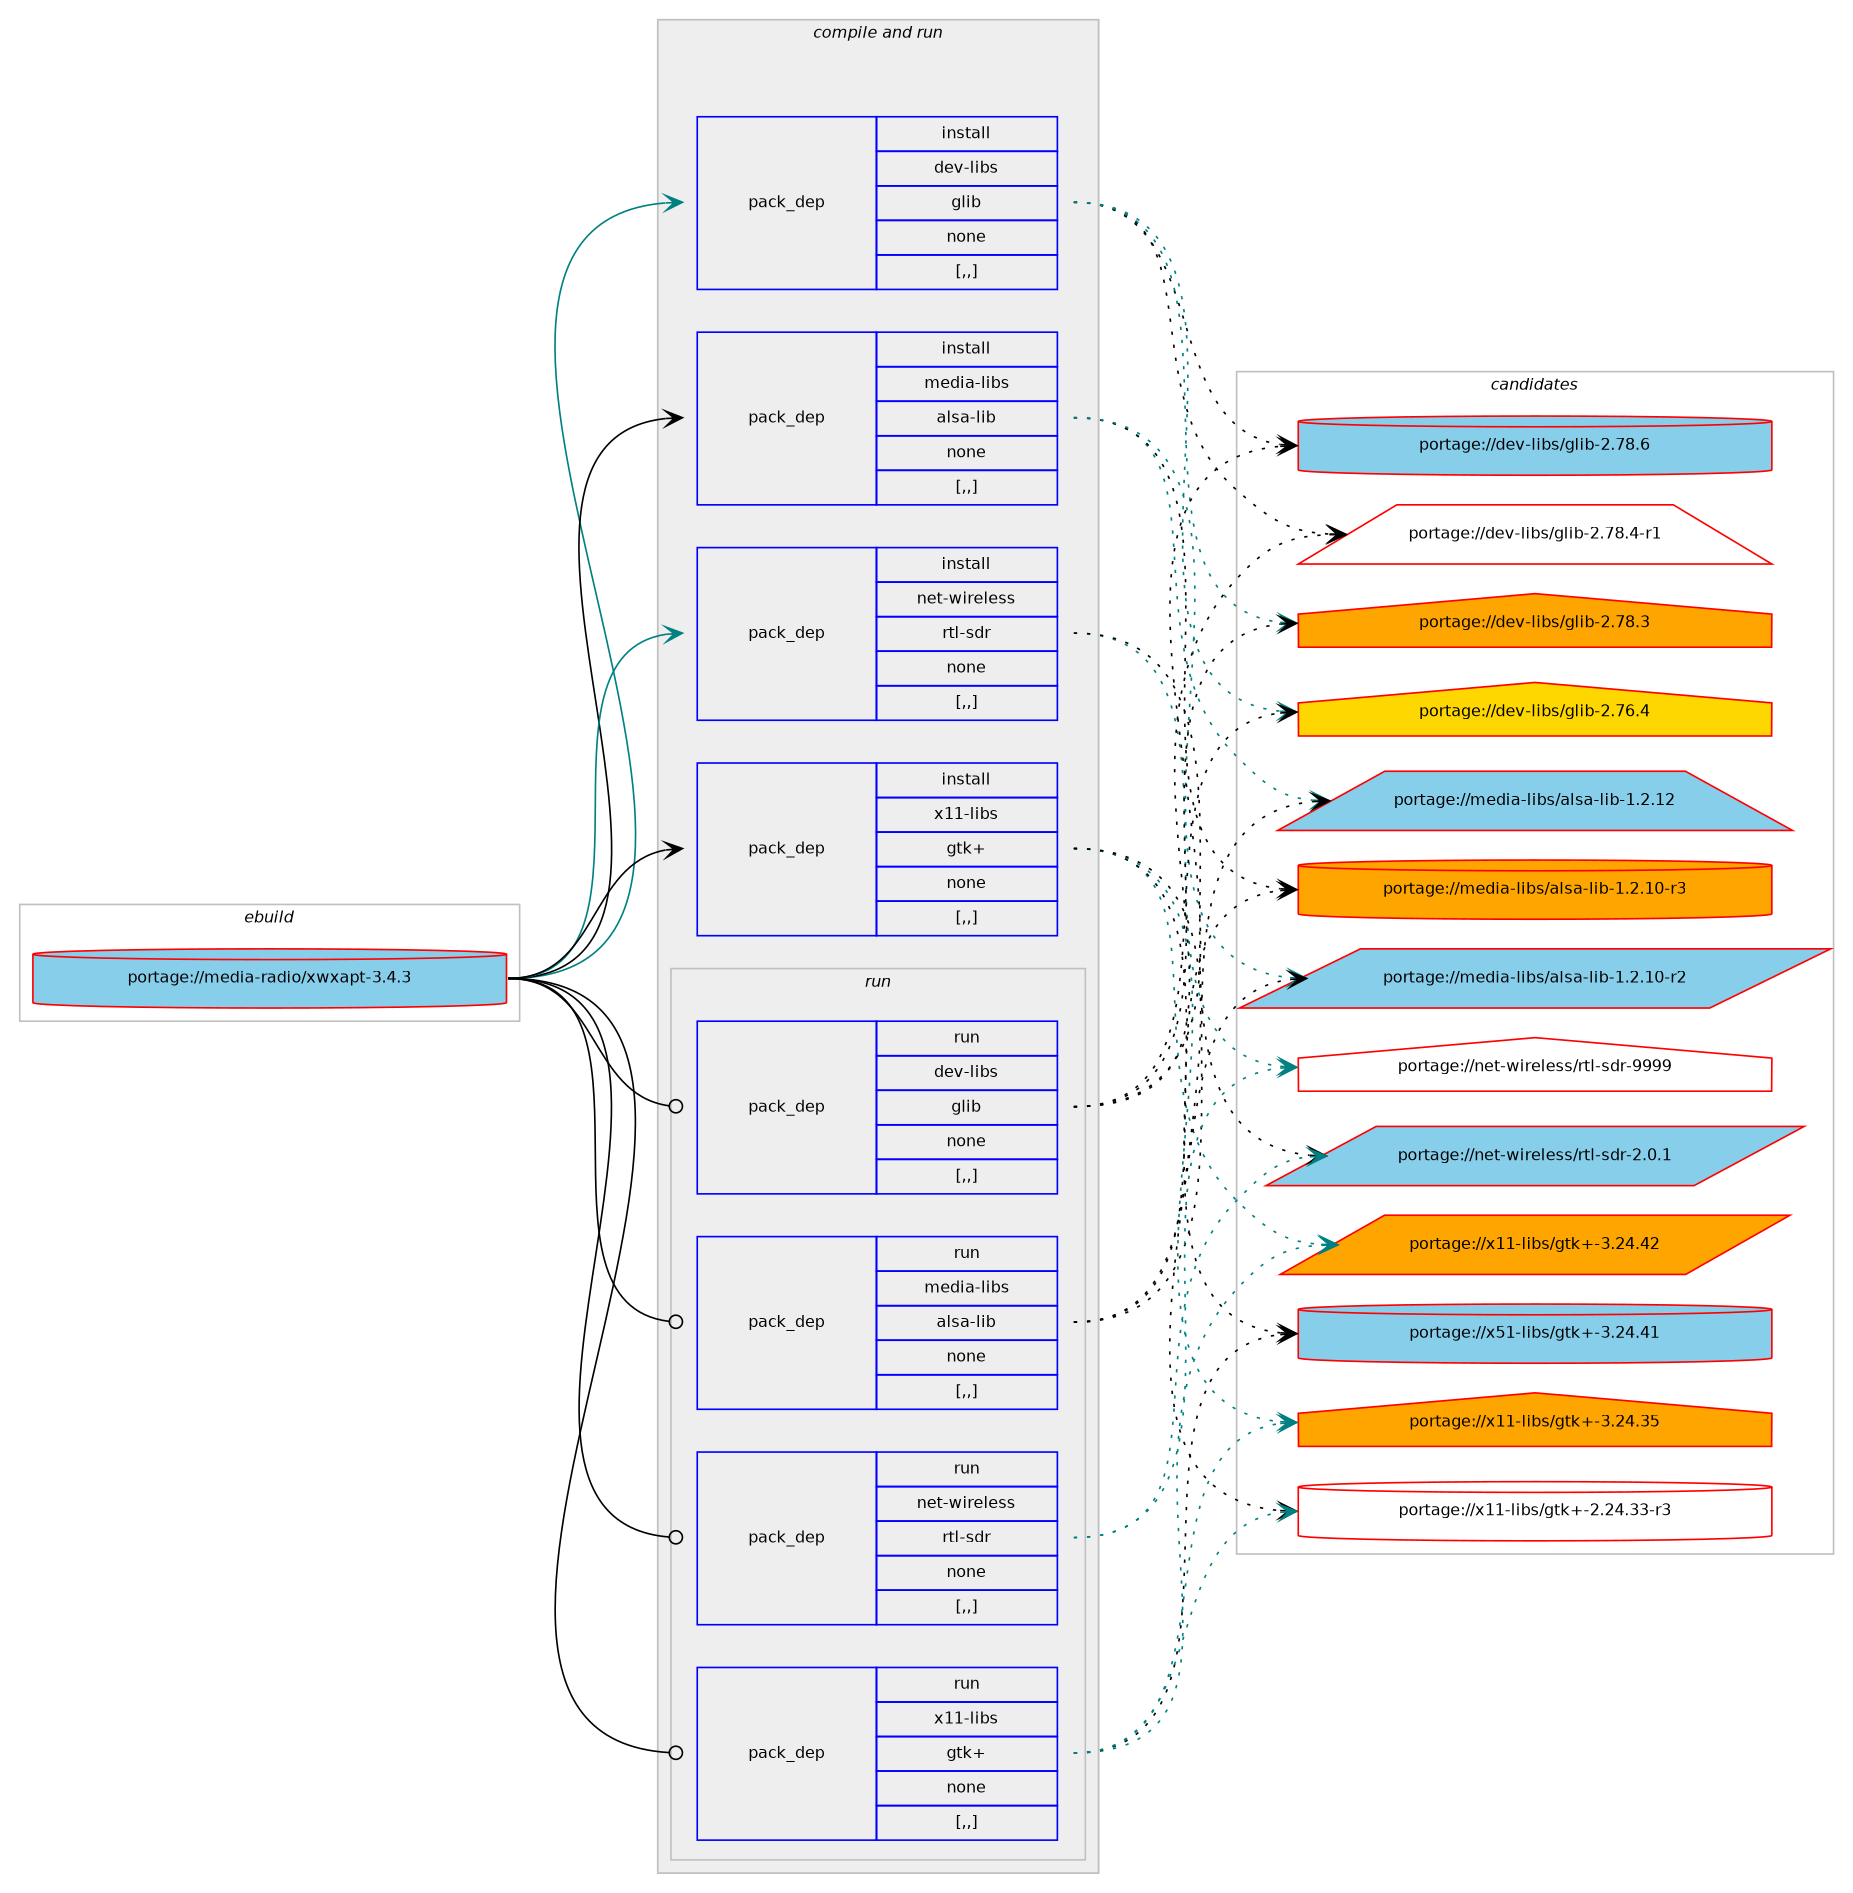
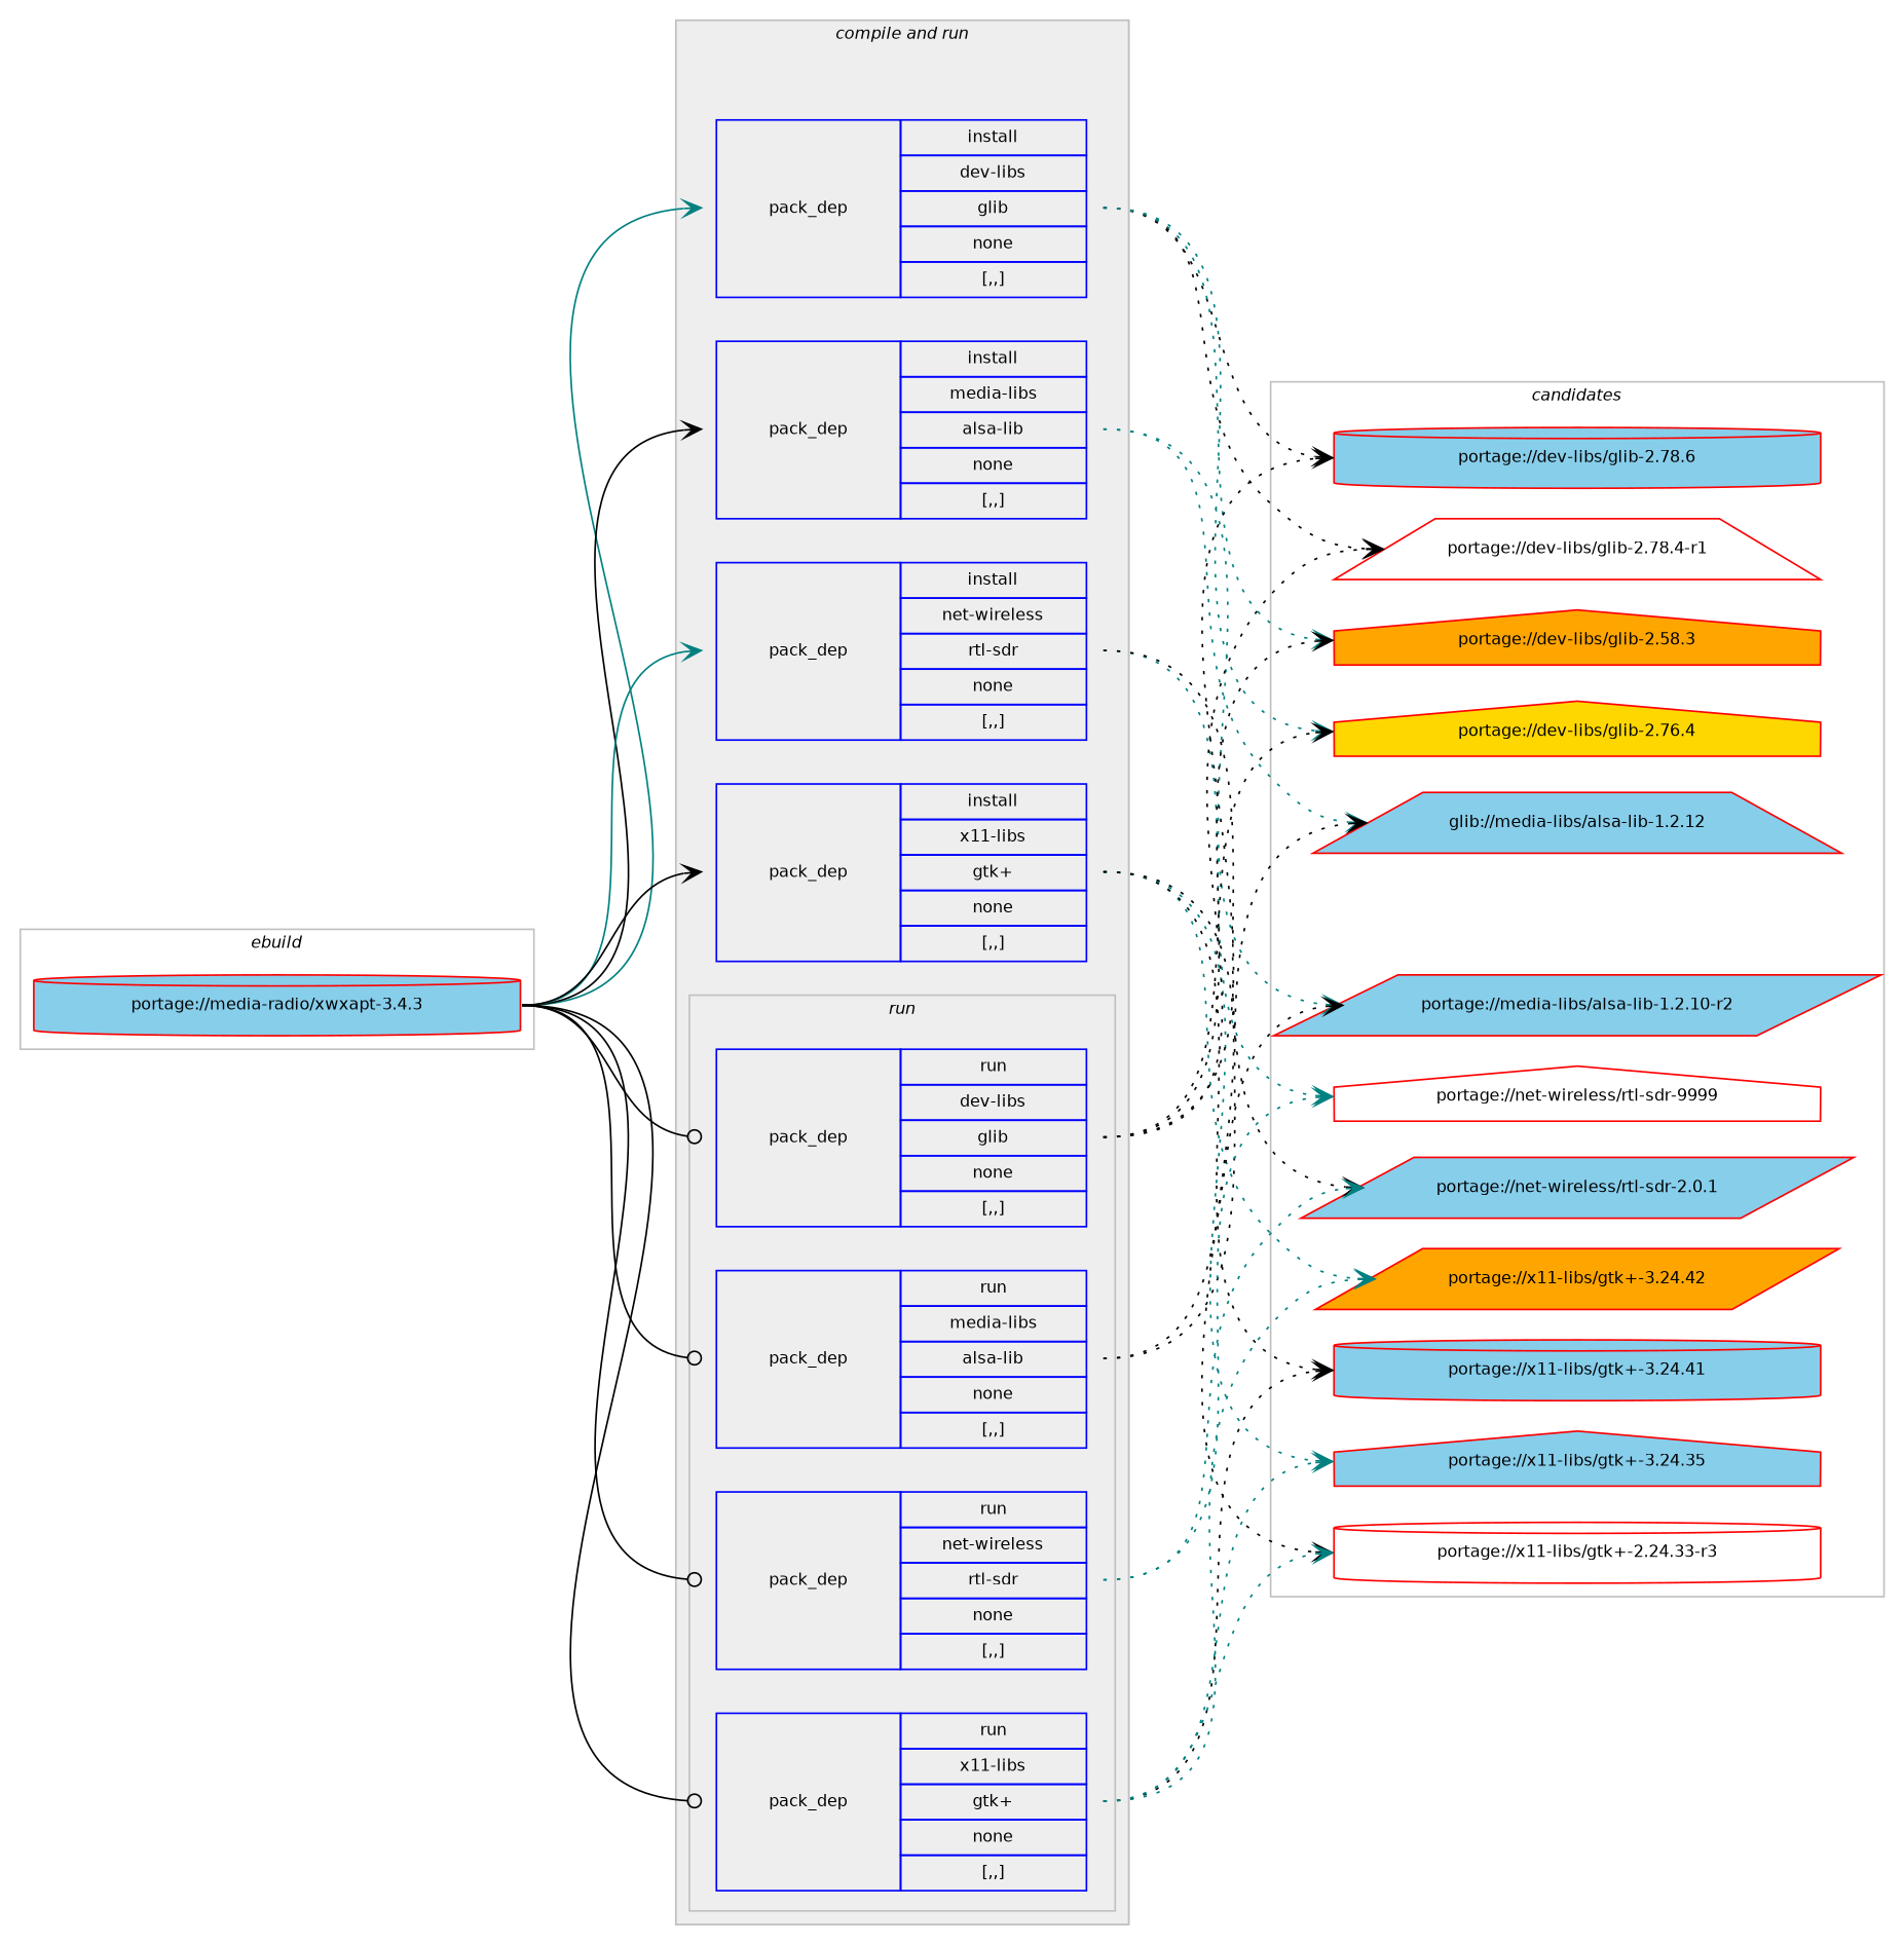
  digraph {
    compound=true
    concentrate=true
    fontname=Helvetica
    fontsize=10
    newrank=true
    rankdir=LR
    ranksep=1.5
    node [color=red fontname=Helvetica fontsize=10 shape=none style=filled]
    edge [arrowhead=vee color=black headport=w style=dotted tailport=e weight=100]
    n1 [fillcolor=skyblue label="portage://media-radio/xwxapt-3.4.3" shape=cylinder width=4]
    n2 [color=blue label=<<TABLE BORDER="0" CELLBORDER="1" CELLSPACING="0" CELLPADDING="4" WIDTH="220"><TR><TD ROWSPAN="6" CELLPADDING="30">pack_dep</TD></TR><TR><TD WIDTH="110">install</TD></TR><TR><TD>dev-libs</TD></TR><TR><TD>glib</TD></TR><TR><TD>none</TD></TR><TR><TD>[,,]</TD></TR></TABLE>> style=""]
    n3 [color=blue label=<<TABLE BORDER="0" CELLBORDER="1" CELLSPACING="0" CELLPADDING="4" WIDTH="220"><TR><TD ROWSPAN="6" CELLPADDING="30">pack_dep</TD></TR><TR><TD WIDTH="110">install</TD></TR><TR><TD>media-libs</TD></TR><TR><TD>alsa-lib</TD></TR><TR><TD>none</TD></TR><TR><TD>[,,]</TD></TR></TABLE>> style=""]
    n4 [color=blue label=<<TABLE BORDER="0" CELLBORDER="1" CELLSPACING="0" CELLPADDING="4" WIDTH="220"><TR><TD ROWSPAN="6" CELLPADDING="30">pack_dep</TD></TR><TR><TD WIDTH="110">install</TD></TR><TR><TD>net-wireless</TD></TR><TR><TD>rtl-sdr</TD></TR><TR><TD>none</TD></TR><TR><TD>[,,]</TD></TR></TABLE>> style=""]
    n5 [color=blue label=<<TABLE BORDER="0" CELLBORDER="1" CELLSPACING="0" CELLPADDING="4" WIDTH="220"><TR><TD ROWSPAN="6" CELLPADDING="30">pack_dep</TD></TR><TR><TD WIDTH="110">install</TD></TR><TR><TD>x11-libs</TD></TR><TR><TD>gtk+</TD></TR><TR><TD>none</TD></TR><TR><TD>[,,]</TD></TR></TABLE>> style=""]
    n6 [color=blue label=<<TABLE BORDER="0" CELLBORDER="1" CELLSPACING="0" CELLPADDING="4" WIDTH="220"><TR><TD ROWSPAN="6" CELLPADDING="30">pack_dep</TD></TR><TR><TD WIDTH="110">run</TD></TR><TR><TD>dev-libs</TD></TR><TR><TD>glib</TD></TR><TR><TD>none</TD></TR><TR><TD>[,,]</TD></TR></TABLE>> style=""]
    n7 [color=blue label=<<TABLE BORDER="0" CELLBORDER="1" CELLSPACING="0" CELLPADDING="4" WIDTH="220"><TR><TD ROWSPAN="6" CELLPADDING="30">pack_dep</TD></TR><TR><TD WIDTH="110">run</TD></TR><TR><TD>media-libs</TD></TR><TR><TD>alsa-lib</TD></TR><TR><TD>none</TD></TR><TR><TD>[,,]</TD></TR></TABLE>> style=""]
    n8 [color=blue label=<<TABLE BORDER="0" CELLBORDER="1" CELLSPACING="0" CELLPADDING="4" WIDTH="220"><TR><TD ROWSPAN="6" CELLPADDING="30">pack_dep</TD></TR><TR><TD WIDTH="110">run</TD></TR><TR><TD>net-wireless</TD></TR><TR><TD>rtl-sdr</TD></TR><TR><TD>none</TD></TR><TR><TD>[,,]</TD></TR></TABLE>> style=""]
    n9 [color=blue label=<<TABLE BORDER="0" CELLBORDER="1" CELLSPACING="0" CELLPADDING="4" WIDTH="220"><TR><TD ROWSPAN="6" CELLPADDING="30">pack_dep</TD></TR><TR><TD WIDTH="110">run</TD></TR><TR><TD>x11-libs</TD></TR><TR><TD>gtk+</TD></TR><TR><TD>none</TD></TR><TR><TD>[,,]</TD></TR></TABLE>> style=""]
    n10 [fillcolor=skyblue label="portage://dev-libs/glib-2.78.6" shape=cylinder width=4]
    n11 [fillcolor=white label="portage://dev-libs/glib-2.78.4-r1" shape=trapezium width=4]
-   n12 [fillcolor=orange label="portage://dev-libs/glib-2.78.3" shape=house width=4]
+   n12 [fillcolor=orange label="portage://dev-libs/glib-2.58.3" shape=house width=4]
    n13 [fillcolor=gold label="portage://dev-libs/glib-2.76.4" shape=house width=4]
-   n14 [fillcolor=skyblue label="portage://media-libs/alsa-lib-1.2.12" shape=trapezium width=4]
-   n15 [fillcolor=orange label="portage://media-libs/alsa-lib-1.2.10-r3" shape=cylinder width=4]
+   n14 [fillcolor=skyblue label="glib://media-libs/alsa-lib-1.2.12" shape=trapezium width=4]
    n16 [fillcolor=skyblue label="portage://media-libs/alsa-lib-1.2.10-r2" shape=parallelogram width=4]
    n17 [fillcolor=white label="portage://net-wireless/rtl-sdr-9999" shape=house width=4]
    n18 [fillcolor=skyblue label="portage://net-wireless/rtl-sdr-2.0.1" shape=parallelogram width=4]
    n19 [fillcolor=orange label="portage://x11-libs/gtk+-3.24.42" shape=parallelogram width=4]
-   n20 [fillcolor=skyblue label="portage://x51-libs/gtk+-3.24.41" shape=cylinder width=4]
-   n21 [fillcolor=orange label="portage://x11-libs/gtk+-3.24.35" shape=house width=4]
+   n20 [fillcolor=skyblue label="portage://x11-libs/gtk+-3.24.41" shape=cylinder width=4]
+   n21 [fillcolor=skyblue label="portage://x11-libs/gtk+-3.24.35" shape=house width=4]
    n22 [fillcolor=white label="portage://x11-libs/gtk+-2.24.33-r3" shape=cylinder width=4]
    subgraph cluster_1 {
      color=gray
      label=<<i>dependencies</i>>
      subgraph cluster_2 {
        color=gray
        fillcolor="#eeeeee"
        label=<<i>compile</i>>
        style=filled
        subgraph sub_3 {
          color=gray
          fillcolor="#eeeeee"
          label=<<i>compile</i>>
          style=filled
          n2
        }
        subgraph sub_4 {
          color=gray
          fillcolor="#eeeeee"
          label=<<i>compile</i>>
          style=filled
          n3
        }
        subgraph sub_5 {
          color=gray
          fillcolor="#eeeeee"
          label=<<i>compile</i>>
          style=filled
          n4
        }
        subgraph sub_6 {
          color=gray
          fillcolor="#eeeeee"
          label=<<i>compile</i>>
          style=filled
          n5
        }
      }
      subgraph cluster_7 {
        color=gray
        fillcolor="#eeeeee"
        label=<<i>compile and run</i>>
        style=filled
      }
      subgraph cluster_8 {
        color=gray
        fillcolor="#eeeeee"
        label=<<i>run</i>>
        style=filled
        subgraph sub_9 {
          color=gray
          fillcolor="#eeeeee"
          label=<<i>run</i>>
          style=filled
          n6
        }
        subgraph sub_10 {
          color=gray
          fillcolor="#eeeeee"
          label=<<i>run</i>>
          style=filled
          n7
        }
        subgraph sub_11 {
          color=gray
          fillcolor="#eeeeee"
          label=<<i>run</i>>
          style=filled
          n8
        }
        subgraph sub_12 {
          color=gray
          fillcolor="#eeeeee"
          label=<<i>run</i>>
          style=filled
          n9
        }
      }
    }
    subgraph cluster_13 {
      color=gray
      label=<<i>ebuild</i>>
      n1
    }
    subgraph cluster_14 {
      color=gray
      label=<<i>candidates</i>>
      rank=same
      subgraph sub_15 {
        color=black
        label=<<i>candidates</i>>
        nodesep=1
        rank=same
        n10
        n11
        n12
        n13
      }
      subgraph sub_16 {
        color=black
        label=<<i>candidates</i>>
        nodesep=1
        rank=same
        n14
-       n15
        n16
      }
      subgraph sub_17 {
        color=black
        label=<<i>candidates</i>>
        nodesep=1
        rank=same
        n17
        n18
      }
      subgraph sub_18 {
        color=black
        label=<<i>candidates</i>>
        nodesep=1
        rank=same
        n19
        n20
        n21
        n22
      }
      subgraph sub_19 {
        color=black
        label=<<i>candidates</i>>
        nodesep=1
        rank=same
        n10
        n11
        n12
        n13
      }
      subgraph sub_20 {
        color=black
        label=<<i>candidates</i>>
        nodesep=1
        rank=same
        n14
-       n15
        n16
      }
      subgraph sub_21 {
        color=black
        label=<<i>candidates</i>>
        nodesep=1
        rank=same
        n17
        n18
      }
      subgraph sub_22 {
        color=black
        label=<<i>candidates</i>>
        nodesep=1
        rank=same
        n19
        n20
        n21
        n22
      }
    }
    n1 -> n2 [color=teal style=solid weight=20]
    n1 -> n3 [style=solid weight=20]
    n1 -> n4 [color=teal style=solid weight=20]
    n1 -> n5 [style=solid weight=20]
    n1 -> n6 [arrowhead=odot style=solid weight=20]
    n1 -> n7 [arrowhead=odot style=solid weight=20]
    n1 -> n8 [arrowhead=odot style=solid weight=20]
    n1 -> n9 [arrowhead=odot style=solid weight=20]
    n2 -> n10
    n2 -> n11
    n2 -> n12 [color=teal]
    n2 -> n13 [color=teal]
    n3 -> n14 [color=teal]
-   n3 -> n15
    n3 -> n16 [color=teal]
    n4 -> n17 [color=teal]
    n4 -> n18
    n5 -> n19 [color=teal]
    n5 -> n20
    n5 -> n21 [color=teal]
    n5 -> n22
    n6 -> n10
    n6 -> n11
    n6 -> n12
    n6 -> n13
    n7 -> n14
-   n7 -> n15
    n7 -> n16
    n8 -> n17 [color=teal]
    n8 -> n18 [color=teal]
    n9 -> n19 [color=teal]
    n9 -> n20
    n9 -> n21 [color=teal]
    n9 -> n22 [color=teal]
  }
